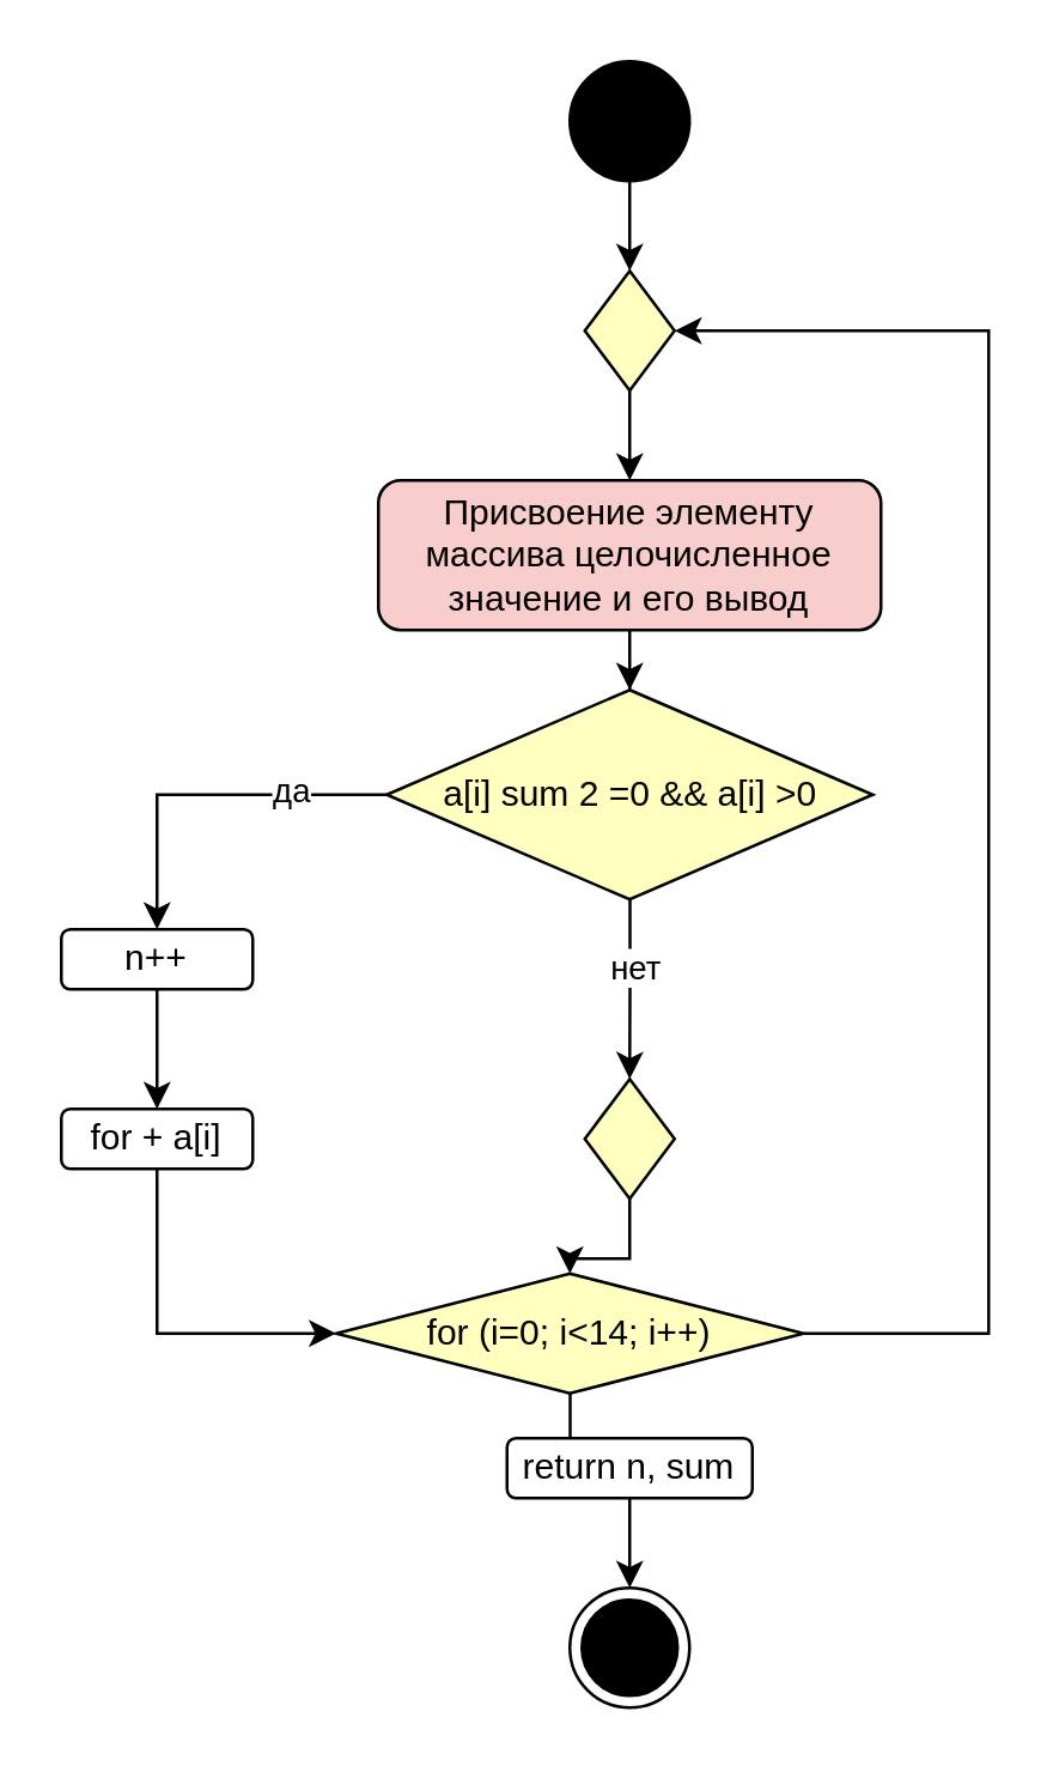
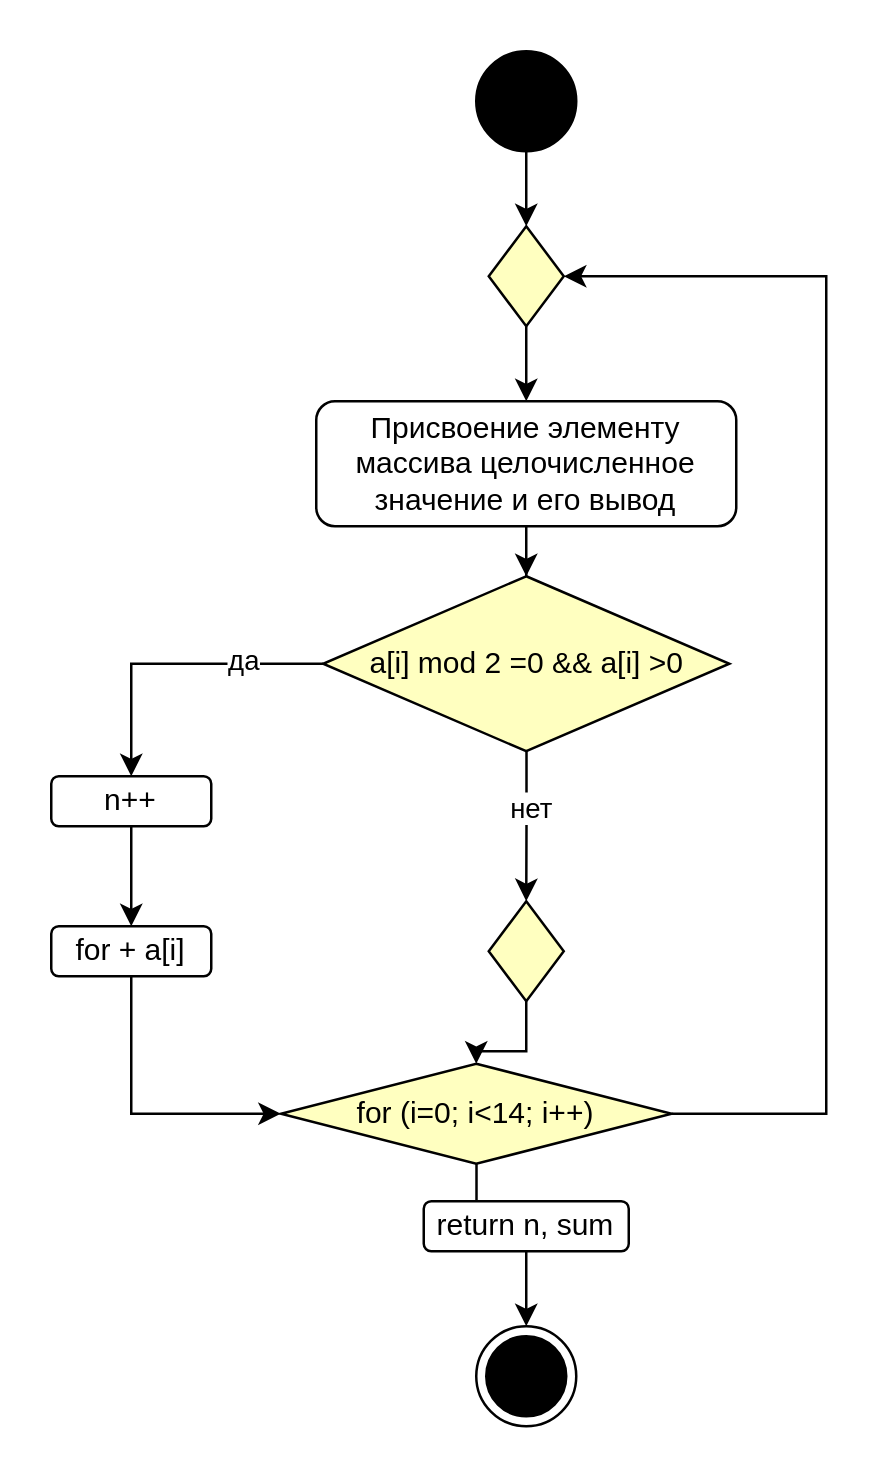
  <mxCell id="0" />
  <mxCell id="1" parent="0" />
  <mxCell id="2" value="" style="ellipse;html=1;shape=endState;fillColor=#000000;strokeColor=#000000;" vertex="1" parent="1"><mxGeometry x="190" y="530" width="40" height="40" as="geometry" /></mxCell>
  <mxCell id="3" style="edgeStyle=orthogonalEdgeStyle;rounded=0;orthogonalLoop=1;jettySize=auto;html=1;entryX=0.5;entryY=0;entryDx=0;entryDy=0;" edge="1" parent="1" source="4" target="6"><mxGeometry relative="1" as="geometry" /></mxCell>
  <mxCell id="4" value="" style="ellipse;whiteSpace=wrap;html=1;aspect=fixed;fillColor=#000000;" vertex="1" parent="1"><mxGeometry x="190" y="20" width="40" height="40" as="geometry" /></mxCell>
  <mxCell id="5" style="edgeStyle=orthogonalEdgeStyle;rounded=0;orthogonalLoop=1;jettySize=auto;html=1;entryX=0.5;entryY=0;entryDx=0;entryDy=0;" edge="1" parent="1" source="6" target="8"><mxGeometry relative="1" as="geometry" /></mxCell>
  <mxCell id="6" value="" style="rhombus;whiteSpace=wrap;html=1;fontColor=#000000;fillColor=#ffffc0;strokeColor=#000000;" vertex="1" parent="1"><mxGeometry x="195" y="90" width="30" height="40" as="geometry" /></mxCell>
  <mxCell id="7" style="edgeStyle=orthogonalEdgeStyle;rounded=0;orthogonalLoop=1;jettySize=auto;html=1;entryX=0.5;entryY=0;entryDx=0;entryDy=0;" edge="1" parent="1" source="8" target="13"><mxGeometry relative="1" as="geometry" /></mxCell>
- <mxCell id="8" value="Присвоение элементу массива целочисленное значение и его вывод" style="rounded=1;whiteSpace=wrap;html=1;fillColor=#f8cecc;" vertex="1" parent="1"><mxGeometry x="126" y="160" width="168" height="50" as="geometry" /></mxCell>
+ <mxCell id="8" value="Присвоение элементу массива целочисленное значение и его вывод" style="rounded=1;whiteSpace=wrap;html=1;" vertex="1" parent="1"><mxGeometry x="126" y="160" width="168" height="50" as="geometry" /></mxCell>
  <mxCell id="9" style="edgeStyle=orthogonalEdgeStyle;rounded=0;orthogonalLoop=1;jettySize=auto;html=1;entryX=0.5;entryY=0;entryDx=0;entryDy=0;" edge="1" parent="1" source="13" target="15"><mxGeometry relative="1" as="geometry" /></mxCell>
  <mxCell id="10" value="да" style="edgeLabel;html=1;align=center;verticalAlign=middle;resizable=0;points=[];" vertex="1" connectable="0" parent="9"><mxGeometry x="-0.471" y="-2" relative="1" as="geometry"><mxPoint as="offset" /></mxGeometry></mxCell>
  <mxCell id="11" style="edgeStyle=orthogonalEdgeStyle;rounded=0;orthogonalLoop=1;jettySize=auto;html=1;entryX=0.5;entryY=0;entryDx=0;entryDy=0;" edge="1" parent="1" source="13" target="22"><mxGeometry relative="1" as="geometry"><mxPoint x="210" y="390" as="targetPoint" /></mxGeometry></mxCell>
  <mxCell id="12" value="нет" style="edgeLabel;html=1;align=center;verticalAlign=middle;resizable=0;points=[];" vertex="1" connectable="0" parent="11"><mxGeometry x="-0.236" y="1" relative="1" as="geometry"><mxPoint as="offset" /></mxGeometry></mxCell>
- <mxCell id="13" value="a[i] sum 2 =0 &amp;amp;&amp;amp; a[i] &amp;gt;0" style="rhombus;whiteSpace=wrap;html=1;fontColor=#000000;fillColor=#ffffc0;strokeColor=#000000;" vertex="1" parent="1"><mxGeometry x="128.75" y="230" width="162.5" height="70" as="geometry" /></mxCell>
+ <mxCell id="13" value="a[i] mod 2 =0 &amp;amp;&amp;amp; a[i] &amp;gt;0" style="rhombus;whiteSpace=wrap;html=1;fontColor=#000000;fillColor=#ffffc0;strokeColor=#000000;" vertex="1" parent="1"><mxGeometry x="128.75" y="230" width="162.5" height="70" as="geometry" /></mxCell>
  <mxCell id="14" style="edgeStyle=orthogonalEdgeStyle;rounded=0;orthogonalLoop=1;jettySize=auto;html=1;entryX=0.5;entryY=0;entryDx=0;entryDy=0;" edge="1" parent="1" source="15" target="24"><mxGeometry relative="1" as="geometry" /></mxCell>
  <mxCell id="15" value="n++" style="rounded=1;whiteSpace=wrap;html=1;" vertex="1" parent="1"><mxGeometry x="20" y="310" width="64" height="20" as="geometry" /></mxCell>
  <mxCell id="16" style="edgeStyle=orthogonalEdgeStyle;rounded=0;orthogonalLoop=1;jettySize=auto;html=1;entryX=1;entryY=0.5;entryDx=0;entryDy=0;" edge="1" parent="1" source="18" target="6"><mxGeometry relative="1" as="geometry"><mxPoint x="410" y="110" as="targetPoint" /><Array as="points"><mxPoint x="330" y="445" /><mxPoint x="330" y="110" /></Array></mxGeometry></mxCell>
  <mxCell id="17" style="edgeStyle=orthogonalEdgeStyle;rounded=0;orthogonalLoop=1;jettySize=auto;html=1;entryX=0.5;entryY=0;entryDx=0;entryDy=0;" edge="1" parent="1" source="18" target="20"><mxGeometry relative="1" as="geometry" /></mxCell>
  <mxCell id="18" value="for (i=0; i&amp;lt;14; i++)" style="rhombus;whiteSpace=wrap;html=1;fontColor=#000000;fillColor=#ffffc0;strokeColor=#000000;" vertex="1" parent="1"><mxGeometry x="111.88" y="425" width="156.25" height="40" as="geometry" /></mxCell>
  <mxCell id="19" style="edgeStyle=orthogonalEdgeStyle;rounded=0;orthogonalLoop=1;jettySize=auto;html=1;" edge="1" parent="1" source="20" target="2"><mxGeometry relative="1" as="geometry" /></mxCell>
  <mxCell id="20" value="return n, sum" style="rounded=1;whiteSpace=wrap;html=1;" vertex="1" parent="1"><mxGeometry x="169" y="480" width="82" height="20" as="geometry" /></mxCell>
  <mxCell id="21" style="edgeStyle=orthogonalEdgeStyle;rounded=0;orthogonalLoop=1;jettySize=auto;html=1;entryX=0.5;entryY=0;entryDx=0;entryDy=0;" edge="1" parent="1" source="22" target="18"><mxGeometry relative="1" as="geometry" /></mxCell>
  <mxCell id="22" value="" style="rhombus;whiteSpace=wrap;html=1;fontColor=#000000;fillColor=#ffffc0;strokeColor=#000000;" vertex="1" parent="1"><mxGeometry x="195" y="360" width="30" height="40" as="geometry" /></mxCell>
  <mxCell id="23" style="edgeStyle=orthogonalEdgeStyle;rounded=0;orthogonalLoop=1;jettySize=auto;html=1;exitX=0.5;exitY=1;exitDx=0;exitDy=0;entryX=0;entryY=0.5;entryDx=0;entryDy=0;" edge="1" parent="1" source="24" target="18"><mxGeometry relative="1" as="geometry" /></mxCell>
  <mxCell id="24" value="for + a[i]" style="rounded=1;whiteSpace=wrap;html=1;" vertex="1" parent="1"><mxGeometry x="20" y="370" width="64" height="20" as="geometry" /></mxCell>
